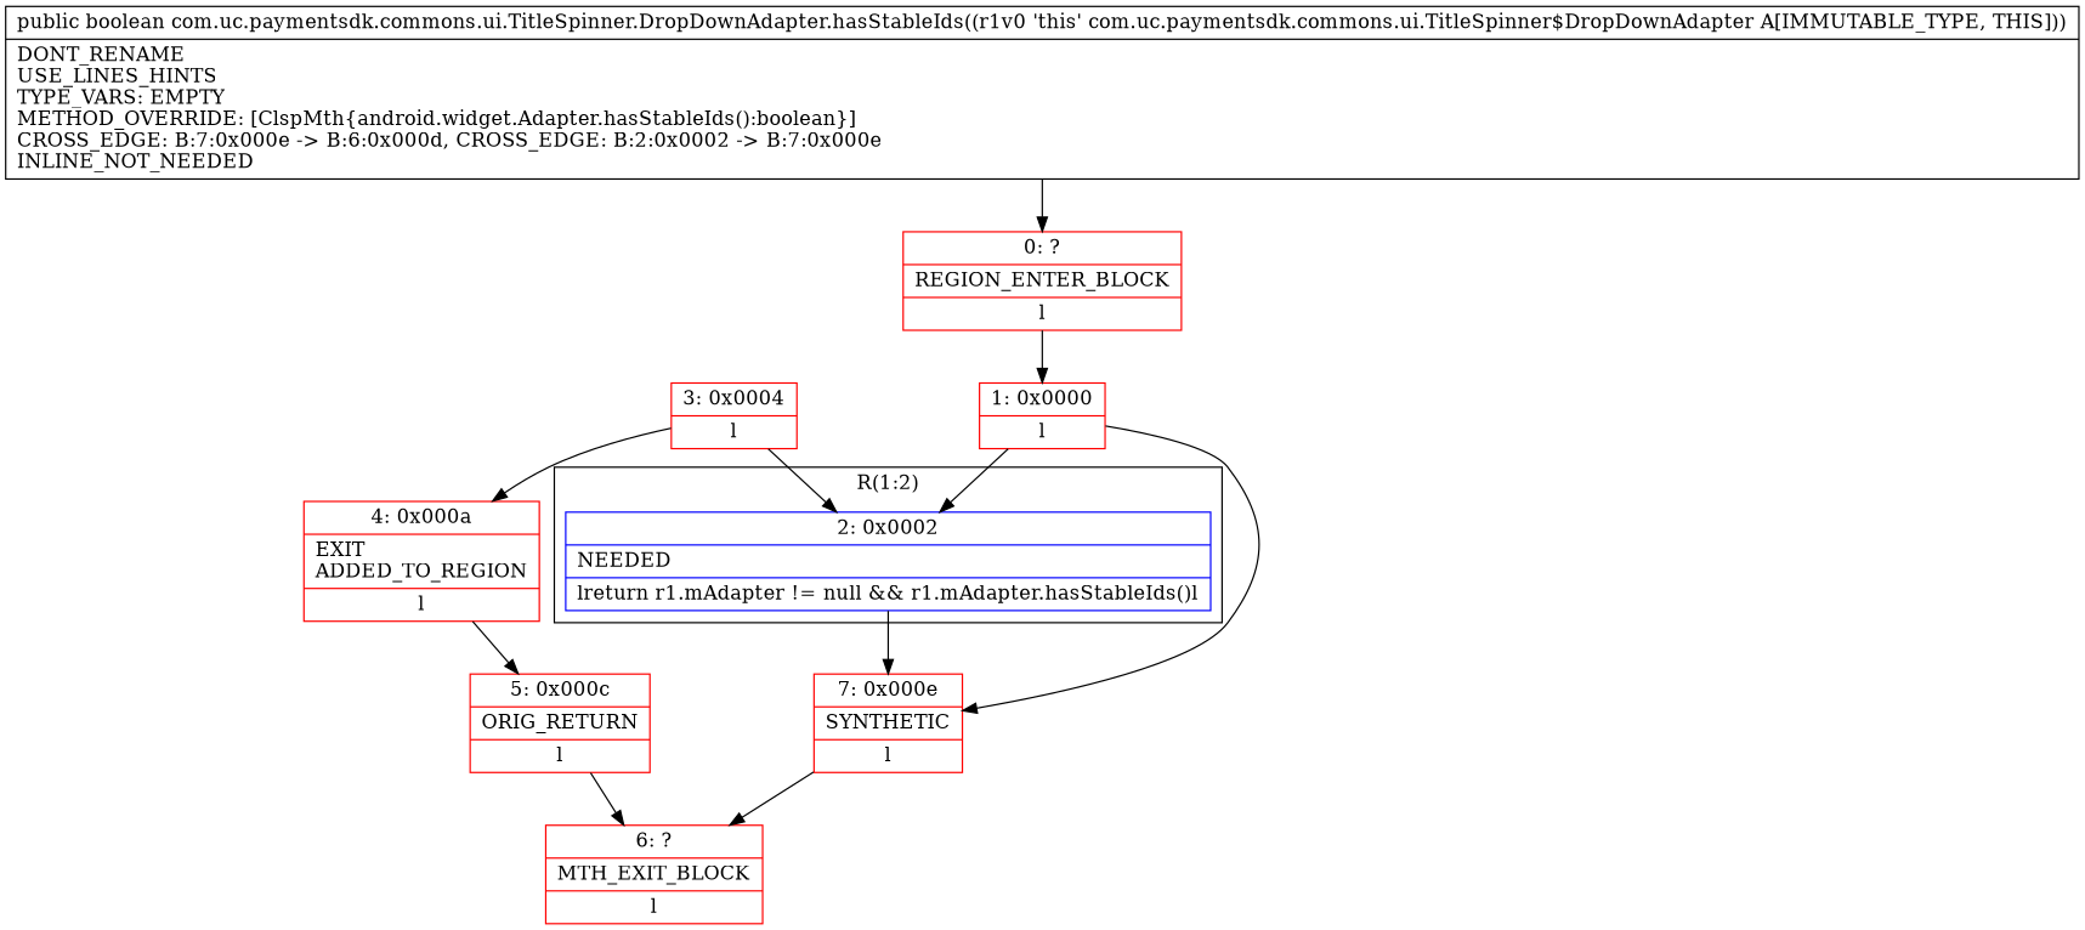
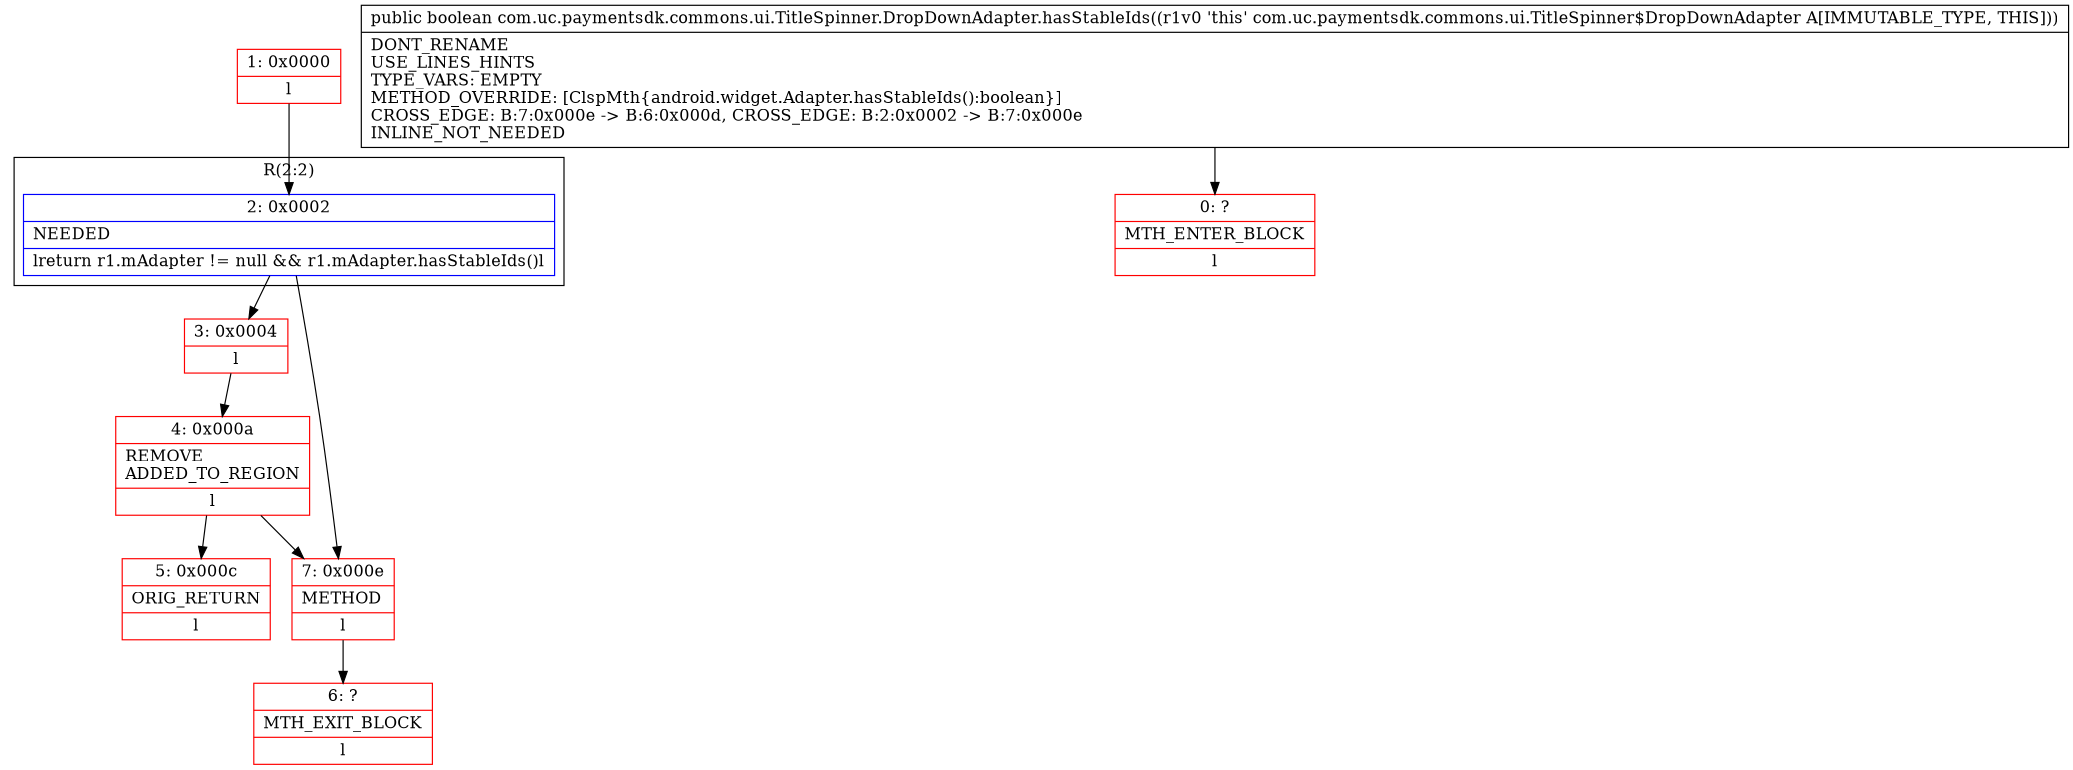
  digraph {
    node [color=red shape=record]
    n1 [color=blue label="{2\:\ 0x0002|NEEDED\l|lreturn r1.mAdapter != null && r1.mAdapter.hasStableIds()l}"]
    n2 [label="{3\:\ 0x0004|l}"]
-   n3 [label="{7\:\ 0x000e|SYNTHETIC\l|l}"]
-   n4 [label="{4\:\ 0x000a|EXIT\lADDED_TO_REGION\l|l}"]
+   n3 [label="{7\:\ 0x000e|METHOD\l|l}"]
+   n4 [label="{4\:\ 0x000a|REMOVE\lADDED_TO_REGION\l|l}"]
    n5 [label="{6\:\ ?|MTH_EXIT_BLOCK\l|l}"]
-   n6 [label="{0\:\ ?|REGION_ENTER_BLOCK\l|l}"]
+   n6 [label="{0\:\ ?|MTH_ENTER_BLOCK\l|l}"]
    n7 [label="{1\:\ 0x0000|l}"]
    n8 [label="{5\:\ 0x000c|ORIG_RETURN\l|l}"]
    n9 [label="{public boolean com.uc.paymentsdk.commons.ui.TitleSpinner.DropDownAdapter.hasStableIds((r1v0 'this' com.uc.paymentsdk.commons.ui.TitleSpinner$DropDownAdapter A[IMMUTABLE_TYPE, THIS]))  | DONT_RENAME\lUSE_LINES_HINTS\lTYPE_VARS: EMPTY\lMETHOD_OVERRIDE: [ClspMth\{android.widget.Adapter.hasStableIds():boolean\}]\lCROSS_EDGE: B:7:0x000e \-\> B:6:0x000d, CROSS_EDGE: B:2:0x0002 \-\> B:7:0x000e\lINLINE_NOT_NEEDED\l}" color=""]
    subgraph cluster_1 {
-     label="R(1:2)"
+     label="R(2:2)"
      n1
    }
-   n2 -> n1
+   n1 -> n2
    n1 -> n3
    n2 -> n4
    n3 -> n5
-   n7 -> n3
+   n4 -> n3
    n4 -> n8
-   n6 -> n7
    n7 -> n1
-   n8 -> n5
    n9 -> n6
  }
